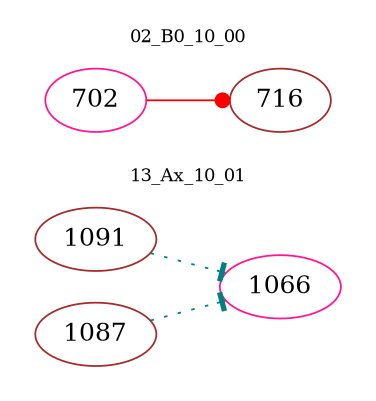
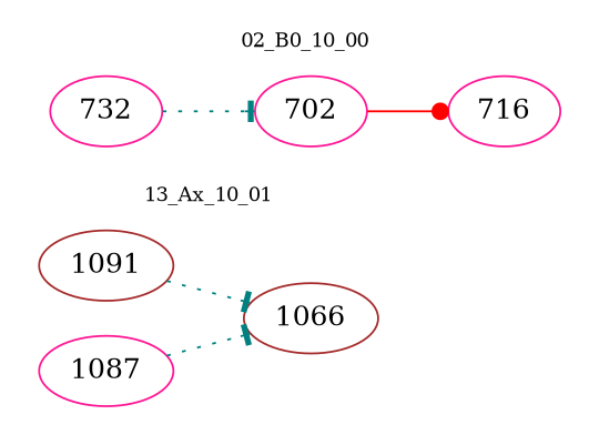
  digraph {
    fontname="DejaVu Serif"
    rankdir=LR
    node [color=brown fontname="DejaVu Serif"]
    edge [arrowhead=tee color=teal fontname="DejaVu Serif" style=dotted]
    n1 [label=1091]
-   n2 [color=deeppink label=1066]
-   n3 [label=1087]
+   n2 [label=1066]
+   n3 [color=deeppink label=1087]
+   n4 [color=deeppink label=732]
    n5 [color=deeppink label=702]
-   n6 [label=716]
+   n6 [color=deeppink label=716]
    subgraph cluster_1 {
      color=white
      fontsize=10
      label="13_Ax_10_01"
      n1
      n2
      n3
    }
    subgraph cluster_2 {
      color=white
      fontsize=10
      label="02_B0_10_00"
+     n4
      n5
      n6
    }
    n1 -> n2
    n3 -> n2
+   n4 -> n5
    n5 -> n6 [arrowhead=dot color=red style=solid]
  }
